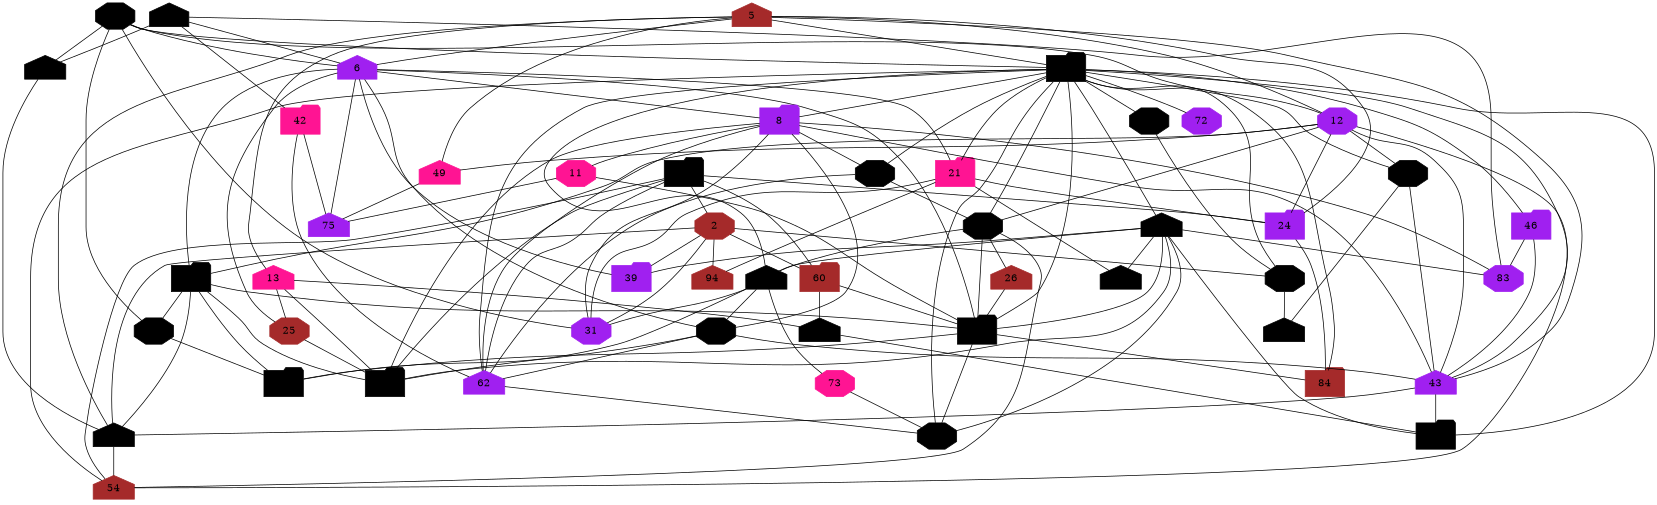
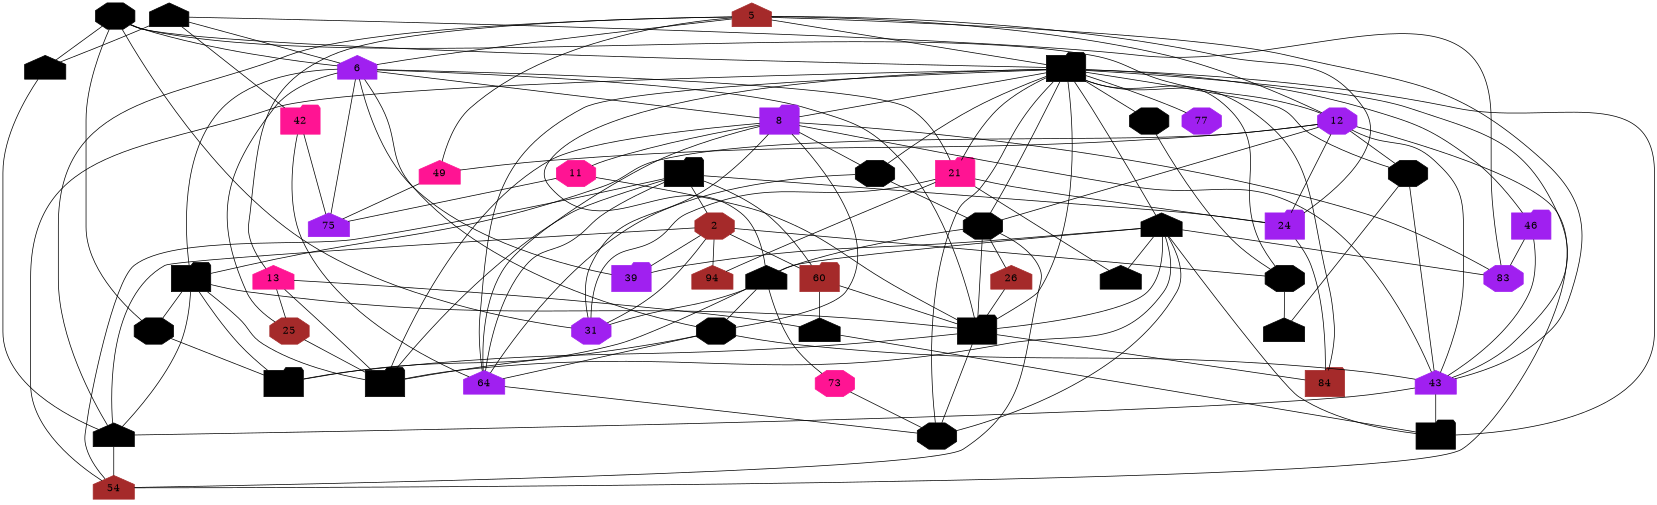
  graph {
    node [color=black shape=house style=filled]
    1 [shape=folder super="+22"]
    2 [color=brown shape=octagon super="+78"]
    24 [color=purple shape=folder]
    54 [color=brown]
    60 [color=brown shape=folder]
-   64 [color=purple super="+88" label=62]
+   64 [color=purple super="+88"]
    95 [shape=folder]
    31 [color=purple shape=octagon super="+67"]
    39 [color=purple shape=folder]
    50 [shape=octagon]
    53 [super="+58"]
    94 [color=brown]
    84 [color=brown shape=folder]
    63 [shape=folder super="+89+74"]
    70
    92 [shape=octagon super="+101"]
    68
    3 [shape=octagon super="+62"]
    6 [color=purple super="+91+19"]
    7 [shape=folder super="+56+65+35"]
    12 [color=purple shape=octagon super="+40+55+46"]
    20 [super="+79"]
    61 [shape=octagon]
    8 [color=purple shape=folder super="+18+30+29"]
    21 [color=deeppink shape=folder]
    25 [color=brown shape=octagon]
    27 [shape=folder super="+34+45+33"]
    37 [shape=octagon super="+48"]
    75 [color=purple]
    43 [color=purple super="+100+47"]
    9 [shape=octagon super="+72"]
    10 [super="+23+14"]
    15 [shape=octagon super="+38+17"]
    28 [super="+97+80"]
    32 [shape=octagon super="+85"]
    36 [shape=octagon]
    n37 [color=purple label=46 shape=folder super="+51"]
-   77 [color=purple shape=octagon label=72]
+   77 [color=purple shape=octagon]
    81 [shape=folder super="+90"]
    49 [color=deeppink]
    82 [shape=folder]
    4 [super="+71"]
    42 [color=deeppink shape=folder]
    83 [color=purple shape=octagon]
    5 [color=brown super="+16+66"]
    13 [color=deeppink super="+96"]
    11 [color=deeppink shape=octagon]
    99
    26 [color=brown]
    73 [color=deeppink shape=octagon]
    1 -- 2
    1 -- 24
    1 -- 54
    1 -- 60
    1 -- 64
    1 -- 95
    2 -- 60
    2 -- 31
    2 -- 39
    2 -- 50 [weight=2]
    2 -- 53
    2 -- 94
    24 -- 84
    60 -- 63
    60 -- 70
    64 -- 92
    50 -- 68
    53 -- 54
    63 -- 84
    63 -- 92
    63 -- 82
    70 -- 81
    3 -- 31
    3 -- 6
    3 -- 7
    3 -- 12
    3 -- 20
    3 -- 61
    6 -- 39
    6 -- 63
    6 -- 8
    6 -- 21
    6 -- 25
    6 -- 27 [weight=2]
    6 -- 37
    6 -- 75
    7 -- 54
    7 -- 64 [weight=2]
    7 -- 50
    7 -- 84
    7 -- 63
    7 -- 92
    7 -- 8
    7 -- 21 [weight=2]
    7 -- 43
    7 -- 9
    7 -- 10
    7 -- 15
    7 -- 28
    7 -- 32 [weight=2]
    7 -- 36
    7 -- n37
    7 -- 77
    7 -- 81 [weight=2]
    12 -- 24
    12 -- 54
    12 -- 27
    12 -- 43
    12 -- 15
    12 -- 32
    12 -- 49
    20 -- 53
    61 -- 82
    8 -- 64
    8 -- 95
    8 -- 31
    8 -- 37
    8 -- 43 [weight=2]
    8 -- 9
    8 -- 83
    8 -- 11 [weight=2]
    21 -- 24
    21 -- 31
    21 -- 94
    21 -- 99
    25 -- 95
    27 -- 95
    27 -- 53 [weight=2]
    27 -- 63
    27 -- 61
    27 -- 82
    37 -- 64
    37 -- 95
    37 -- 43
    43 -- 53
    43 -- 81
    9 -- 64
    9 -- 15 [weight=2]
    10 -- 95
    10 -- 39
    10 -- 63
    10 -- 92
    10 -- 28
    10 -- 81
    10 -- 83
    10 -- 99
    15 -- 54
    15 -- 63 [weight=2]
    15 -- 28
    15 -- 26
    28 -- 31
    28 -- 37
    28 -- 82
    28 -- 73
    32 -- 68
    32 -- 43
    36 -- 50
    n37 -- 43
    n37 -- 83
    49 -- 75
    4 -- 6
    4 -- 20 [weight=2]
    4 -- 42 [weight=2]
    4 -- 83
    42 -- 64
    42 -- 75
    5 -- 24
    5 -- 53 [weight=2]
    5 -- 6
    5 -- 7
    5 -- 12 [weight=2]
    5 -- 43
    5 -- 49
    5 -- 13
    13 -- 95
    13 -- 70
    13 -- 25
    11 -- 63
    11 -- 75
    26 -- 63
    73 -- 92
  }
